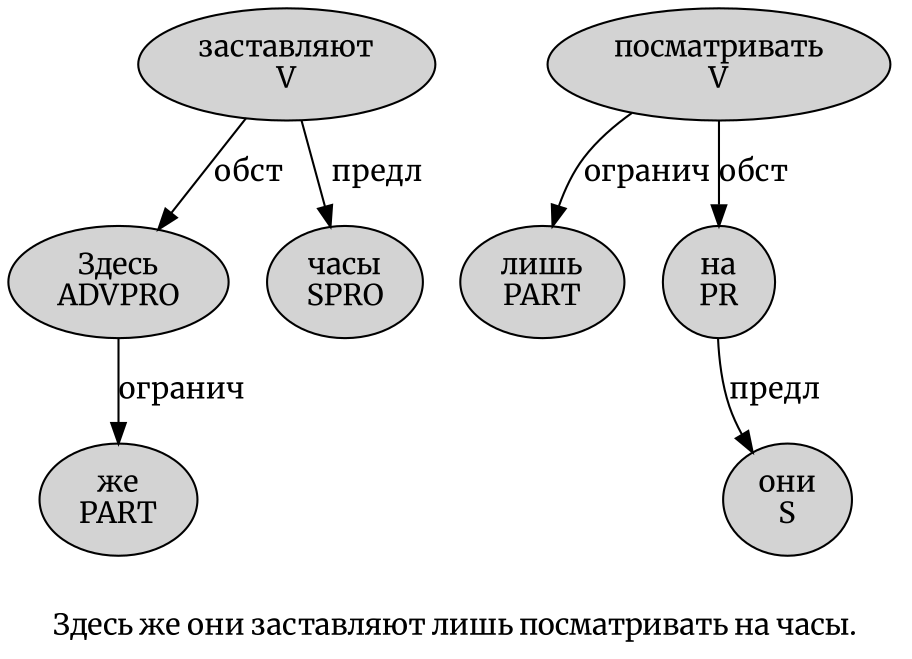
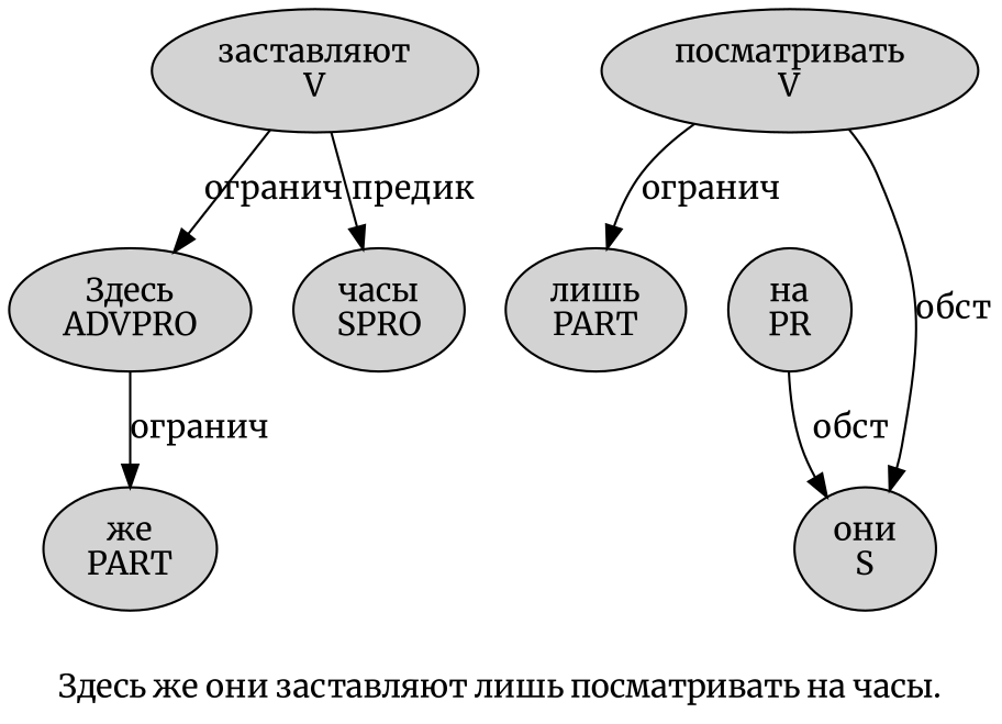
  digraph {
    fontname=Merriweather
    label="Здесь же они заставляют лишь посматривать на часы."
    node [fillcolor=lightgray fontname=Merriweather penwidth=1 shape=ellipse style=filled]
    edge [fontname=Merriweather]
    n1 [label="Здесь\nADVPRO"]
    n2 [label="же\nPART"]
    n3 [label="часы\nSPRO"]
    n4 [label="заставляют\nV"]
    n5 [label="посматривать\nV"]
    n6 [label="лишь\nPART"]
    n7 [label="на\nPR"]
    n8 [label="они\nS"]
    n1 -> n2 [label="огранич"]
-   n4 -> n1 [label="обст"]
-   n4 -> n3 [label="предл"]
+   n4 -> n1 [label="огранич"]
+   n4 -> n3 [label="предик"]
    n5 -> n6 [label="огранич"]
-   n5 -> n7 [label="обст"]
-   n7 -> n8 [label="предл"]
+   n5 -> n8 [label="обст"]
+   n7 -> n8 [label="обст"]
  }
